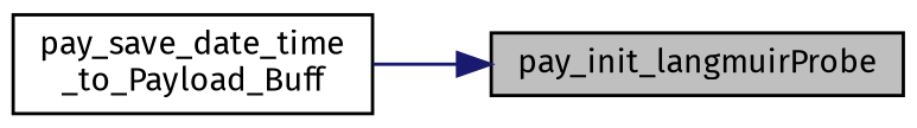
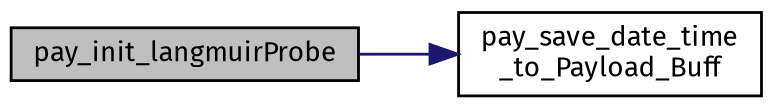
  digraph {
    rankdir=LR
    fontname="Fira Sans"
    node [color=black fontname="Fira Sans" fontsize=10 shape=record]
    n1 [fillcolor=grey75 fontcolor=black height=0.2 label=pay_init_langmuirProbe style=filled width=0.4]
    n2 [height=0.2 label="pay_save_date_time\l_to_Payload_Buff" width=0.4]
-   n2 -> n1 [color=midnightblue fontname="Fira Sans" fontsize=10 labelfontname=Helvetica labelfontsize=10 style=solid]
+   n1 -> n2 [color=midnightblue fontname="Fira Sans" fontsize=10 labelfontname=Helvetica labelfontsize=10 style=solid]
  }
